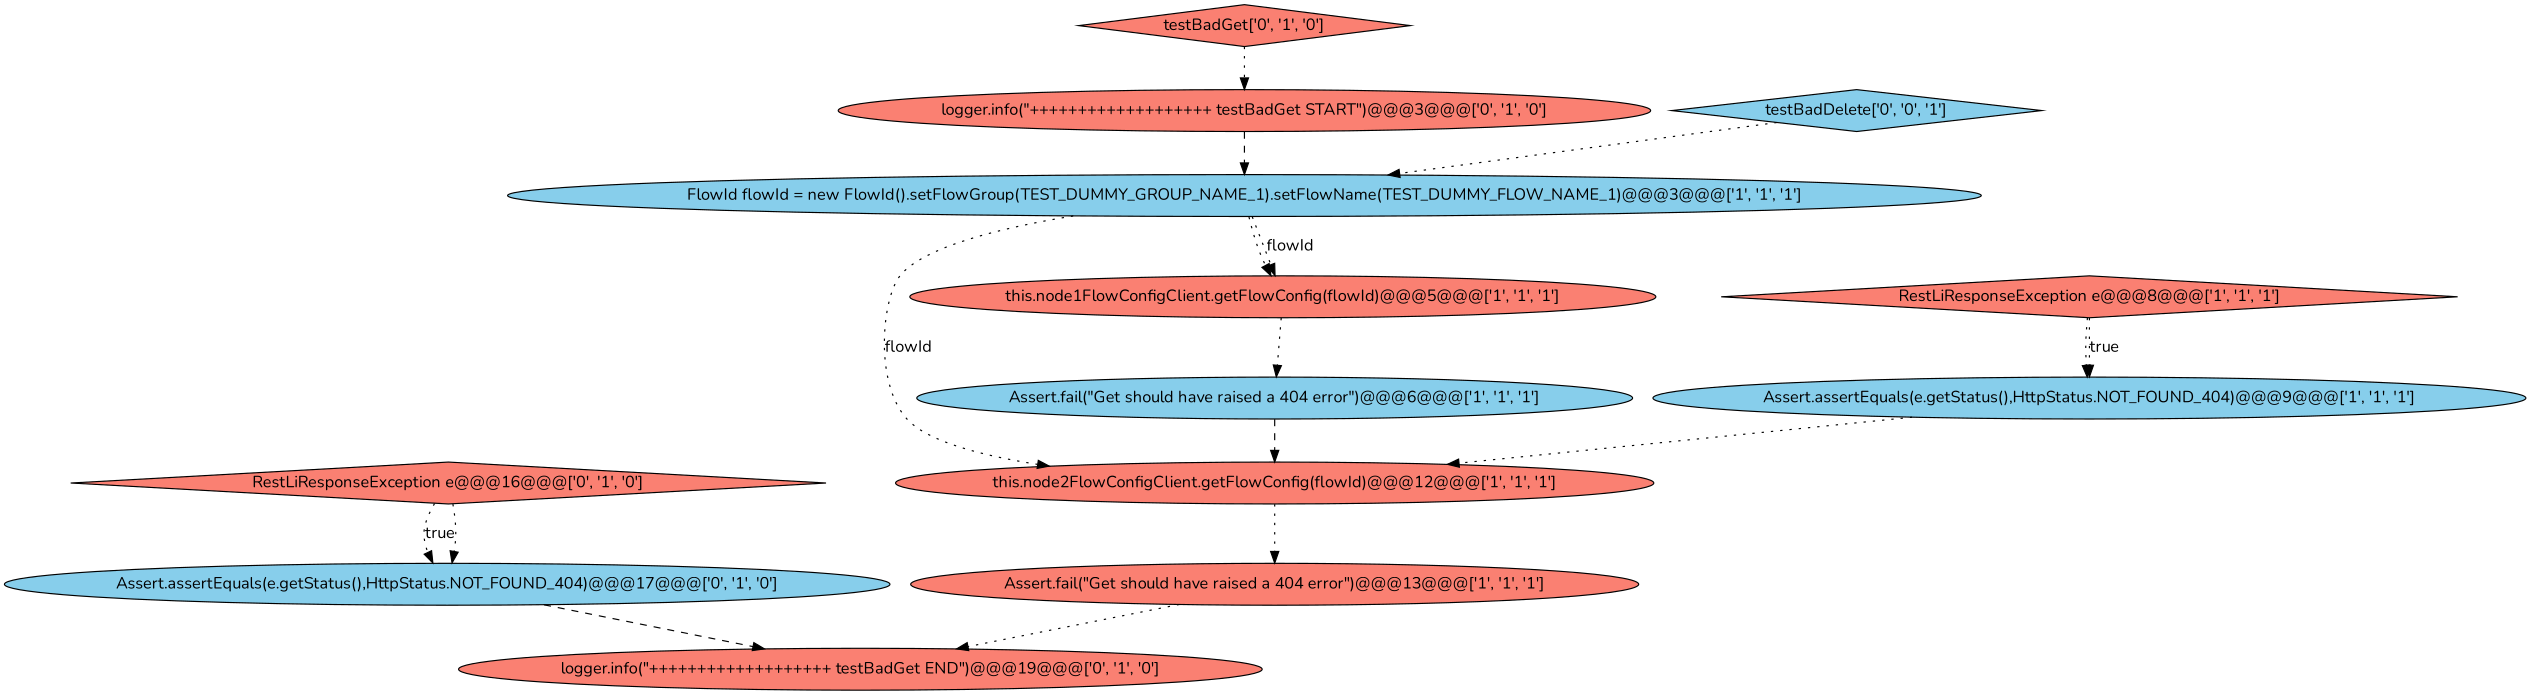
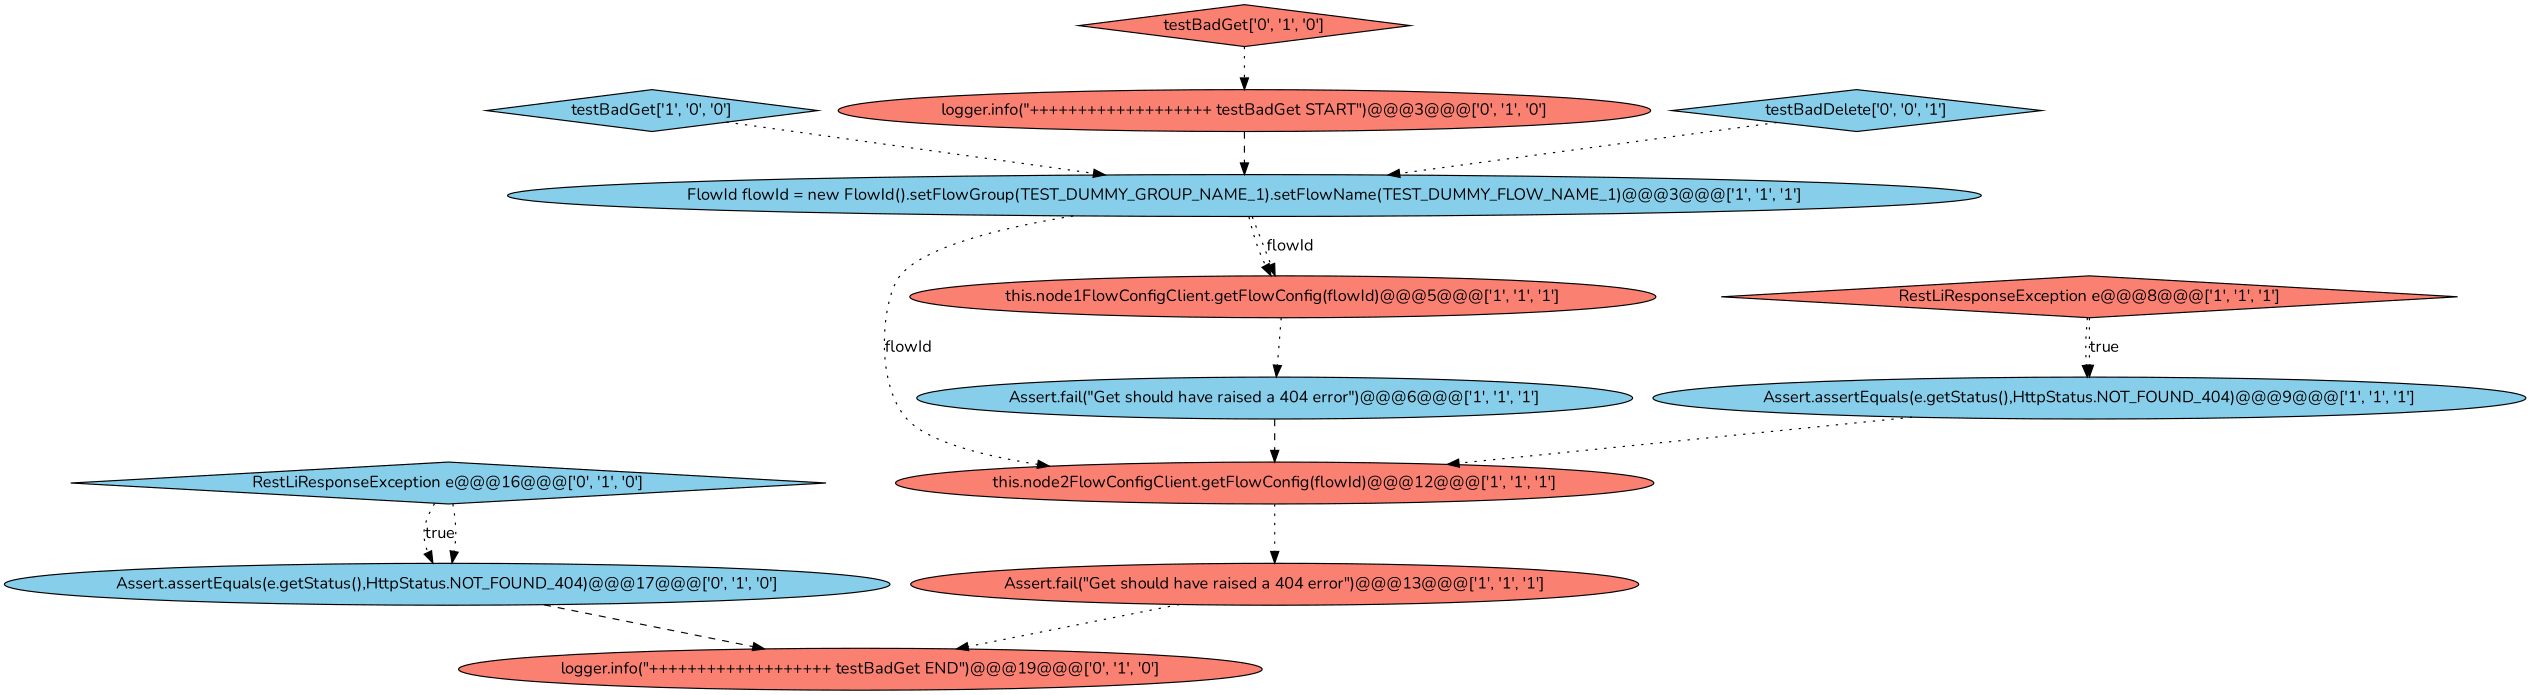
  digraph {
    fontname=Nunito
    node [fillcolor=salmon fontname=Nunito shape=ellipse style=filled]
    edge [fontname=Nunito style=dotted]
    n1 [fillcolor=skyblue label="Assert.assertEquals(e.getStatus(),HttpStatus.NOT_FOUND_404)@@@9@@@['1', '1', '1']"]
    n2 [label="this.node2FlowConfigClient.getFlowConfig(flowId)@@@12@@@['1', '1', '1']"]
    n3 [label="Assert.fail(\"Get should have raised a 404 error\")@@@13@@@['1', '1', '1']"]
+   n4 [fillcolor=skyblue label="testBadGet['1', '0', '0']" shape=diamond]
    n5 [fillcolor=skyblue label="FlowId flowId = new FlowId().setFlowGroup(TEST_DUMMY_GROUP_NAME_1).setFlowName(TEST_DUMMY_FLOW_NAME_1)@@@3@@@['1', '1', '1']"]
    n6 [label="this.node1FlowConfigClient.getFlowConfig(flowId)@@@5@@@['1', '1', '1']"]
    n7 [label="logger.info(\"+++++++++++++++++++ testBadGet END\")@@@19@@@['0', '1', '0']"]
    n8 [label="testBadGet['0', '1', '0']" shape=diamond]
    n9 [label="logger.info(\"+++++++++++++++++++ testBadGet START\")@@@3@@@['0', '1', '0']"]
    n10 [fillcolor=skyblue label="Assert.fail(\"Get should have raised a 404 error\")@@@6@@@['1', '1', '1']"]
-   n11 [label="RestLiResponseException e@@@16@@@['0', '1', '0']" shape=diamond]
+   n11 [fillcolor=skyblue label="RestLiResponseException e@@@16@@@['0', '1', '0']" shape=diamond]
    n12 [fillcolor=skyblue label="Assert.assertEquals(e.getStatus(),HttpStatus.NOT_FOUND_404)@@@17@@@['0', '1', '0']"]
    n13 [label="RestLiResponseException e@@@8@@@['1', '1', '1']" shape=diamond]
    n14 [fillcolor=skyblue label="testBadDelete['0', '0', '1']" shape=diamond]
    n1 -> n2
    n2 -> n3
    n3 -> n7
+   n4 -> n5
    n5 -> n2 [label=flowId]
    n5 -> n6
    n5 -> n6 [label=flowId]
    n6 -> n10
    n8 -> n9
    n9 -> n5 [style=dashed]
    n10 -> n2 [style=dashed]
    n11 -> n12 [label=true]
    n11 -> n12
    n12 -> n7 [style=dashed]
    n13 -> n1
    n13 -> n1 [label=true]
    n14 -> n5
  }
